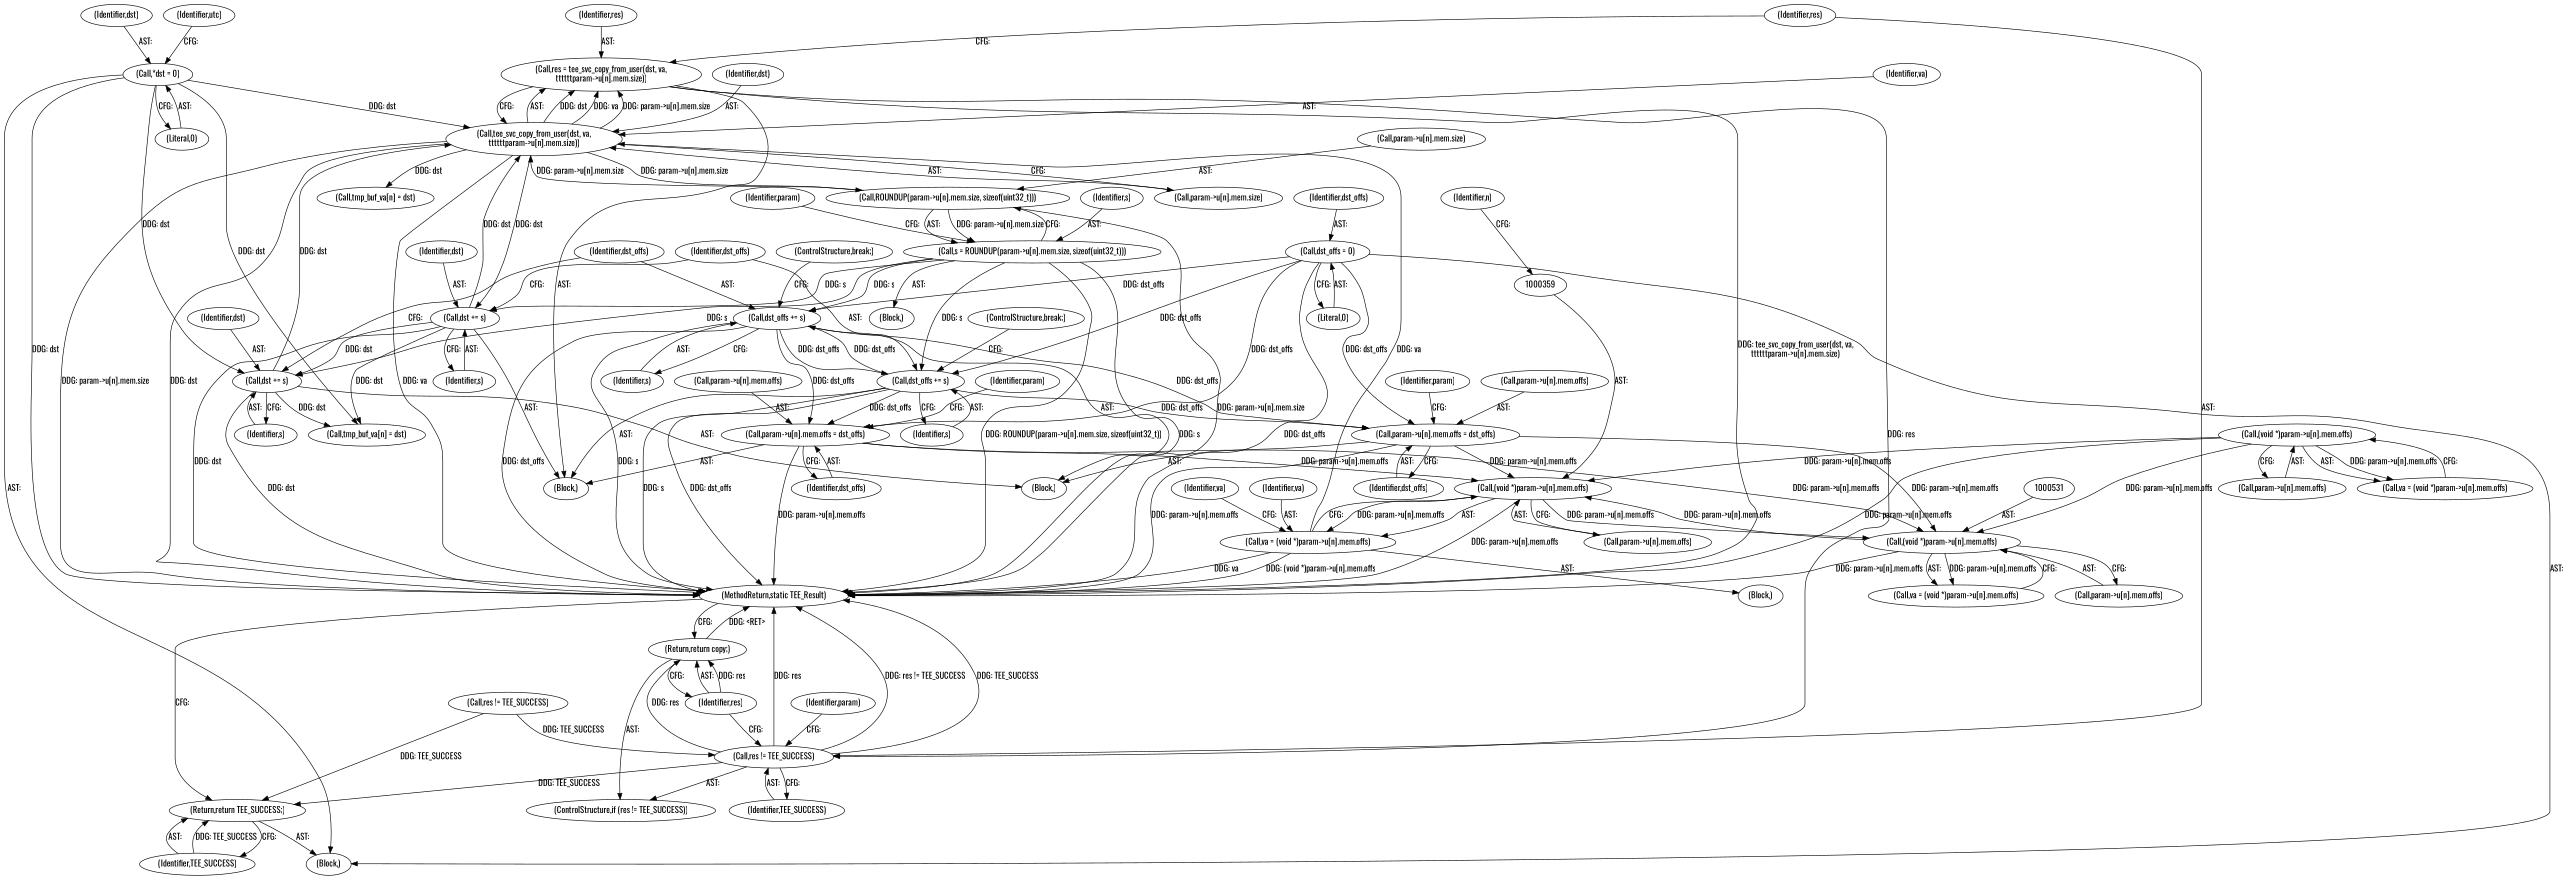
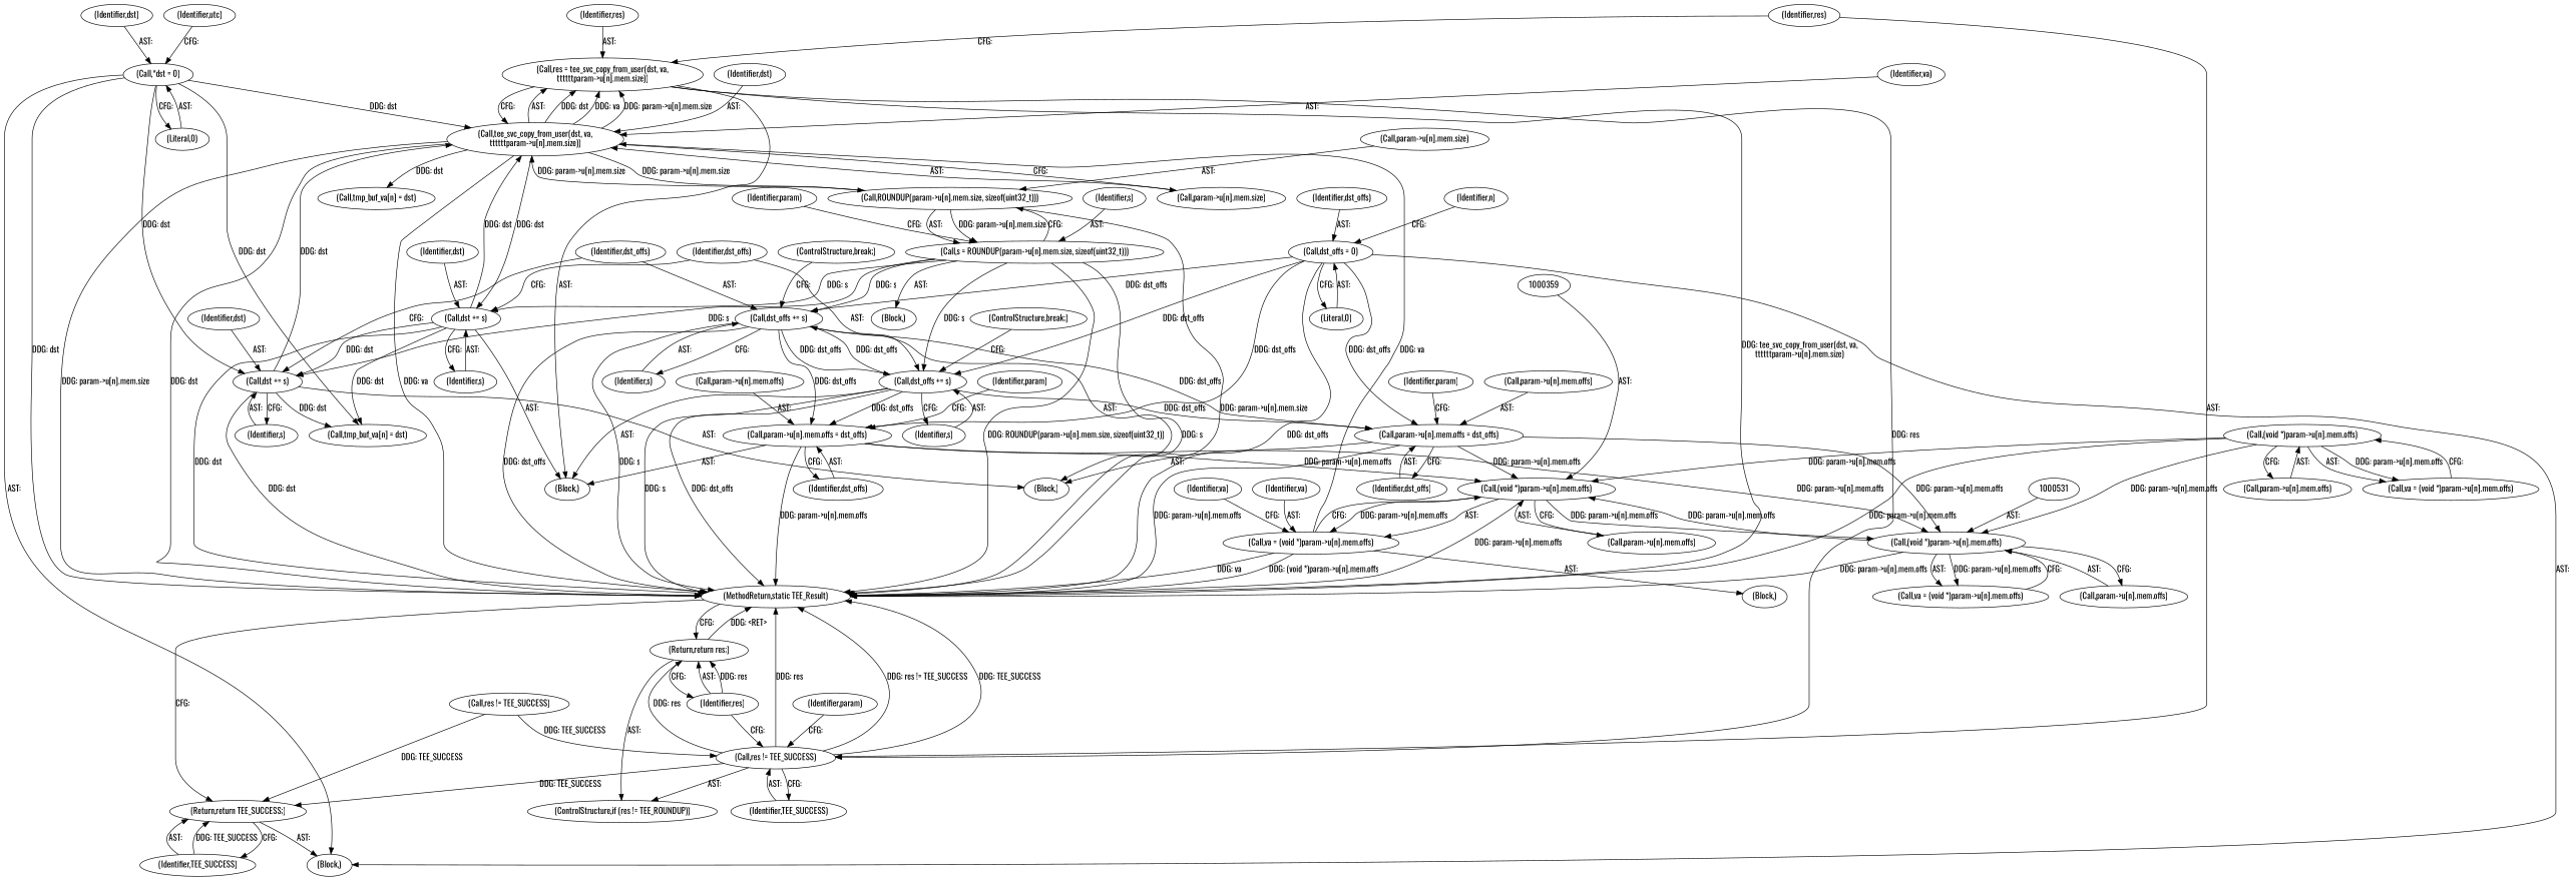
  digraph {
    fontname=Oswald
    node [fontname=Oswald]
    edge [fontname=Oswald]
    n1 [label="(Call,res = tee_svc_copy_from_user(dst, va,\n\t\t\t\t\t\tparam->u[n].mem.size))"]
    n2 [label="(Call,tee_svc_copy_from_user(dst, va,\n\t\t\t\t\t\tparam->u[n].mem.size))"]
    n3 [label="(Call,res != TEE_SUCCESS)"]
    n4 [label="(MethodReturn,static TEE_Result)"]
    n5 [label="(Block,)"]
    n6 [label="(Call,ROUNDUP(param->u[n].mem.size, sizeof(uint32_t)))"]
    n7 [label="(Call,dst += s)"]
    n8 [label="(Call,param->u[n].mem.size)"]
    n9 [label="(Call,tmp_buf_va[n] = dst)"]
-   n10 [label="(Return,return copy;)"]
+   n10 [label="(Return,return res;)"]
    n11 [label="(Return,return TEE_SUCCESS;)"]
-   n12 [label="(ControlStructure,if (res != TEE_SUCCESS))"]
+   n12 [label="(ControlStructure,if (res != TEE_ROUNDUP))"]
    n13 [label="(Identifier,TEE_SUCCESS)"]
    n14 [label="(Call,s = ROUNDUP(param->u[n].mem.size, sizeof(uint32_t)))"]
    n15 [label="(Call,dst += s)"]
    n16 [label="(Call,tmp_buf_va[n] = dst)"]
    n17 [label="(Identifier,s)"]
    n18 [label="(Call,*dst = 0)"]
    n19 [label="(Block,)"]
    n20 [label="(Literal,0)"]
    n21 [label="(Block,)"]
    n22 [label="(Identifier,s)"]
    n23 [label="(Call,dst_offs += s)"]
    n24 [label="(Call,dst_offs += s)"]
    n25 [label="(Block,)"]
    n26 [label="(Call,param->u[n].mem.offs = dst_offs)"]
    n27 [label="(Call,param->u[n].mem.offs = dst_offs)"]
    n28 [label="(Identifier,s)"]
    n29 [label="(Identifier,s)"]
    n30 [label="(Call,va = (void *)param->u[n].mem.offs)"]
    n31 [label="(Call,(void *)param->u[n].mem.offs)"]
    n32 [label="(Block,)"]
    n33 [label="(Call,(void *)param->u[n].mem.offs)"]
    n34 [label="(Call,param->u[n].mem.offs)"]
    n35 [label="(Call,va = (void *)param->u[n].mem.offs)"]
    n36 [label="(Call,param->u[n].mem.offs)"]
    n37 [label="(Identifier,dst_offs)"]
    n38 [label="(Call,dst_offs = 0)"]
    n39 [label="(Literal,0)"]
    n40 [label="(Identifier,dst_offs)"]
    n41 [label="(Call,(void *)param->u[n].mem.offs)"]
    n42 [label="(Call,va = (void *)param->u[n].mem.offs)"]
    n43 [label="(Call,param->u[n].mem.offs)"]
    n44 [label="(Identifier,res)"]
    n45 [label="(Identifier,TEE_SUCCESS)"]
    n46 [label="(Identifier,dst_offs)"]
    n47 [label="(Identifier,s)"]
    n48 [label="(Call,param->u[n].mem.size)"]
    n49 [label="(Identifier,res)"]
    n50 [label="(Call,param->u[n].mem.offs)"]
    n51 [label="(Identifier,dst_offs)"]
    n52 [label="(Identifier,param)"]
    n53 [label="(Identifier,dst)"]
    n54 [label="(Identifier,n)"]
    n55 [label="(ControlStructure,break;)"]
    n56 [label="(Identifier,dst)"]
    n57 [label="(Identifier,va)"]
    n58 [label="(Identifier,param)"]
    n59 [label="(Identifier,va)"]
    n60 [label="(Call,res != TEE_SUCCESS)"]
    n61 [label="(Identifier,va)"]
    n62 [label="(Identifier,dst)"]
    n63 [label="(Identifier,utc)"]
    n64 [label="(Call,param->u[n].mem.offs)"]
    n65 [label="(Identifier,res)"]
    n66 [label="(Identifier,param)"]
    n67 [label="(Identifier,dst)"]
    n68 [label="(Identifier,dst_offs)"]
    n69 [label="(ControlStructure,break;)"]
    n70 [label="(Identifier,param)"]
    1000359
    n72 [label=1000531]
    n1 -> n2 [label="CFG: "]
    n1 -> n3 [label="DDG: res"]
    n1 -> n4 [label="DDG: tee_svc_copy_from_user(dst, va,\n\t\t\t\t\t\tparam->u[n].mem.size)"]
    n1 -> n5 [label="AST: "]
    n2 -> n1 [label="AST: "]
    n2 -> n1 [label="DDG: dst"]
    n2 -> n1 [label="DDG: va"]
    n2 -> n1 [label="DDG: param->u[n].mem.size"]
    n2 -> n4 [label="DDG: va"]
    n2 -> n4 [label="DDG: param->u[n].mem.size"]
    n2 -> n4 [label="DDG: dst"]
    n2 -> n6 [label="DDG: param->u[n].mem.size"]
    n2 -> n7 [label="DDG: dst"]
    n2 -> n8 [label="CFG: "]
    n2 -> n9 [label="DDG: dst"]
    n3 -> n4 [label="DDG: TEE_SUCCESS"]
    n3 -> n4 [label="DDG: res"]
    n3 -> n4 [label="DDG: res != TEE_SUCCESS"]
    n3 -> n10 [label="DDG: res"]
    n3 -> n11 [label="DDG: TEE_SUCCESS"]
    n3 -> n12 [label="AST: "]
    n3 -> n13 [label="CFG: "]
    n4 -> n10 [label="CFG: "]
    n4 -> n11 [label="CFG: "]
    n6 -> n2 [label="DDG: param->u[n].mem.size"]
    n6 -> n4 [label="DDG: param->u[n].mem.size"]
    n6 -> n14 [label="AST: "]
    n6 -> n14 [label="DDG: param->u[n].mem.size"]
    n7 -> n2 [label="DDG: dst"]
    n7 -> n4 [label="DDG: dst"]
    n7 -> n5 [label="AST: "]
    n7 -> n15 [label="DDG: dst"]
    n7 -> n16 [label="DDG: dst"]
    n7 -> n17 [label="CFG: "]
    n8 -> n2 [label="AST: "]
    n10 -> n4 [label="DDG: <RET>"]
    n10 -> n12 [label="AST: "]
    n10 -> n44 [label="CFG: "]
    n11 -> n19 [label="AST: "]
    n11 -> n45 [label="CFG: "]
    n13 -> n3 [label="AST: "]
    n14 -> n4 [label="DDG: s"]
    n14 -> n4 [label="DDG: ROUNDUP(param->u[n].mem.size, sizeof(uint32_t))"]
    n14 -> n6 [label="CFG: "]
    n14 -> n7 [label="DDG: s"]
    n14 -> n15 [label="DDG: s"]
    n14 -> n23 [label="DDG: s"]
    n14 -> n24 [label="DDG: s"]
    n14 -> n25 [label="AST: "]
    n15 -> n2 [label="DDG: dst"]
    n15 -> n4 [label="DDG: dst"]
    n15 -> n16 [label="DDG: dst"]
    n15 -> n21 [label="AST: "]
    n15 -> n22 [label="CFG: "]
    n17 -> n7 [label="AST: "]
    n18 -> n2 [label="DDG: dst"]
    n18 -> n4 [label="DDG: dst"]
    n18 -> n15 [label="DDG: dst"]
    n18 -> n16 [label="DDG: dst"]
    n18 -> n19 [label="AST: "]
    n18 -> n20 [label="CFG: "]
    n20 -> n18 [label="AST: "]
    n22 -> n15 [label="AST: "]
    n23 -> n4 [label="DDG: dst_offs"]
    n23 -> n4 [label="DDG: s"]
    n23 -> n21 [label="AST: "]
    n23 -> n24 [label="DDG: dst_offs"]
    n23 -> n26 [label="DDG: dst_offs"]
    n23 -> n27 [label="DDG: dst_offs"]
    n23 -> n28 [label="CFG: "]
    n24 -> n4 [label="DDG: s"]
    n24 -> n4 [label="DDG: dst_offs"]
    n24 -> n5 [label="AST: "]
    n24 -> n23 [label="DDG: dst_offs"]
    n24 -> n26 [label="DDG: dst_offs"]
    n24 -> n27 [label="DDG: dst_offs"]
    n24 -> n29 [label="CFG: "]
    n26 -> n4 [label="DDG: param->u[n].mem.offs"]
    n26 -> n5 [label="AST: "]
    n26 -> n31 [label="DDG: param->u[n].mem.offs"]
    n26 -> n33 [label="DDG: param->u[n].mem.offs"]
    n26 -> n37 [label="CFG: "]
    n27 -> n4 [label="DDG: param->u[n].mem.offs"]
    n27 -> n21 [label="AST: "]
    n27 -> n31 [label="DDG: param->u[n].mem.offs"]
    n27 -> n33 [label="DDG: param->u[n].mem.offs"]
    n27 -> n40 [label="CFG: "]
    n28 -> n23 [label="AST: "]
    n29 -> n24 [label="AST: "]
    n30 -> n2 [label="DDG: va"]
    n30 -> n4 [label="DDG: va"]
    n30 -> n4 [label="DDG: (void *)param->u[n].mem.offs"]
    n30 -> n31 [label="CFG: "]
    n30 -> n32 [label="AST: "]
    n31 -> n4 [label="DDG: param->u[n].mem.offs"]
    n31 -> n30 [label="AST: "]
    n31 -> n30 [label="DDG: param->u[n].mem.offs"]
    n31 -> n33 [label="DDG: param->u[n].mem.offs"]
    n31 -> n34 [label="CFG: "]
    n33 -> n4 [label="DDG: param->u[n].mem.offs"]
    n33 -> n31 [label="DDG: param->u[n].mem.offs"]
    n33 -> n35 [label="AST: "]
    n33 -> n35 [label="DDG: param->u[n].mem.offs"]
    n33 -> n36 [label="CFG: "]
    n34 -> n31 [label="AST: "]
    n35 -> n33 [label="CFG: "]
    n36 -> n33 [label="AST: "]
    n37 -> n26 [label="AST: "]
    n38 -> n4 [label="DDG: dst_offs"]
    n38 -> n19 [label="AST: "]
    n38 -> n23 [label="DDG: dst_offs"]
    n38 -> n24 [label="DDG: dst_offs"]
    n38 -> n26 [label="DDG: dst_offs"]
    n38 -> n27 [label="DDG: dst_offs"]
    n38 -> n39 [label="CFG: "]
    n39 -> n38 [label="AST: "]
    n40 -> n27 [label="AST: "]
    n41 -> n4 [label="DDG: param->u[n].mem.offs"]
    n41 -> n31 [label="DDG: param->u[n].mem.offs"]
    n41 -> n33 [label="DDG: param->u[n].mem.offs"]
    n41 -> n42 [label="AST: "]
    n41 -> n42 [label="DDG: param->u[n].mem.offs"]
    n41 -> n43 [label="CFG: "]
    n42 -> n41 [label="CFG: "]
    n43 -> n41 [label="AST: "]
    n44 -> n3 [label="CFG: "]
    n44 -> n10 [label="AST: "]
    n44 -> n10 [label="DDG: res"]
    n45 -> n11 [label="AST: "]
    n45 -> n11 [label="DDG: TEE_SUCCESS"]
    n46 -> n7 [label="CFG: "]
    n46 -> n24 [label="AST: "]
    n47 -> n14 [label="AST: "]
    n48 -> n6 [label="AST: "]
    n49 -> n1 [label="AST: "]
    n50 -> n27 [label="AST: "]
    n51 -> n38 [label="AST: "]
    n52 -> n26 [label="CFG: "]
    n53 -> n2 [label="AST: "]
-   n54 -> 1000359 [label="CFG: "]
+   n54 -> n38 [label="CFG: "]
    n55 -> n23 [label="CFG: "]
    n56 -> n7 [label="AST: "]
    n57 -> n30 [label="CFG: "]
    n58 -> n3 [label="CFG: "]
    n59 -> n30 [label="AST: "]
    n60 -> n3 [label="DDG: TEE_SUCCESS"]
    n60 -> n11 [label="DDG: TEE_SUCCESS"]
    n61 -> n2 [label="AST: "]
    n62 -> n15 [label="AST: "]
    n63 -> n18 [label="CFG: "]
    n64 -> n26 [label="AST: "]
    n65 -> n1 [label="CFG: "]
    n65 -> n3 [label="AST: "]
    n66 -> n27 [label="CFG: "]
    n67 -> n18 [label="AST: "]
    n68 -> n15 [label="CFG: "]
    n68 -> n23 [label="AST: "]
    n69 -> n24 [label="CFG: "]
    n70 -> n14 [label="CFG: "]
    1000359 -> n31 [label="AST: "]
    n72 -> n33 [label="AST: "]
  }
